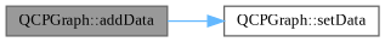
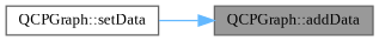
  digraph {
    rankdir=RL
    fontname="Liberation Serif"
    node [fontname="Liberation Serif" fontsize=10 shape=box style=filled]
    n1 [color=gray40 fillcolor=grey60 fontcolor=black height=0.2 label="QCPGraph::addData" width=0.4]
    n2 [color=grey40 fillcolor=white height=0.2 label="QCPGraph::setData" width=0.4]
-   n2 -> n1 [color=steelblue1 dir=back fontname="Liberation Serif" fontsize=10 labelfontname=Helvetica labelfontsize=10 style=solid]
+   n1 -> n2 [color=steelblue1 dir=back fontname="Liberation Serif" fontsize=10 labelfontname=Helvetica labelfontsize=10 style=solid]
  }
